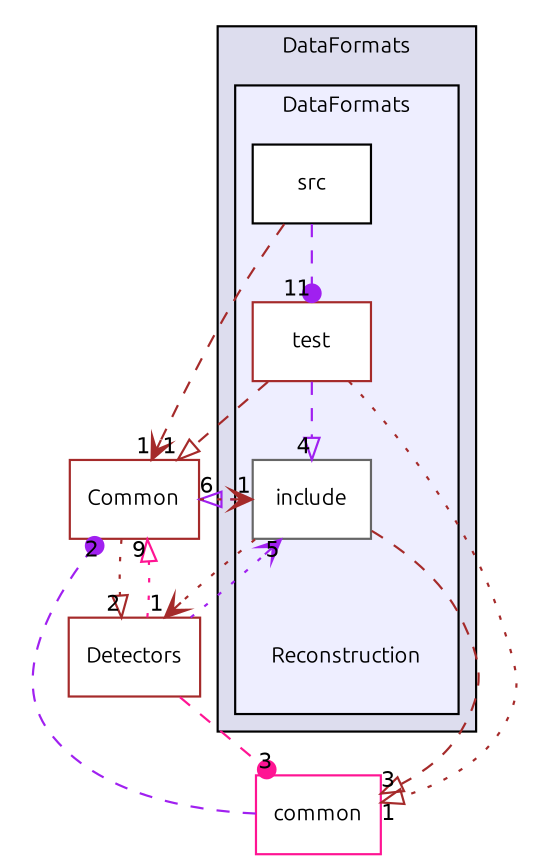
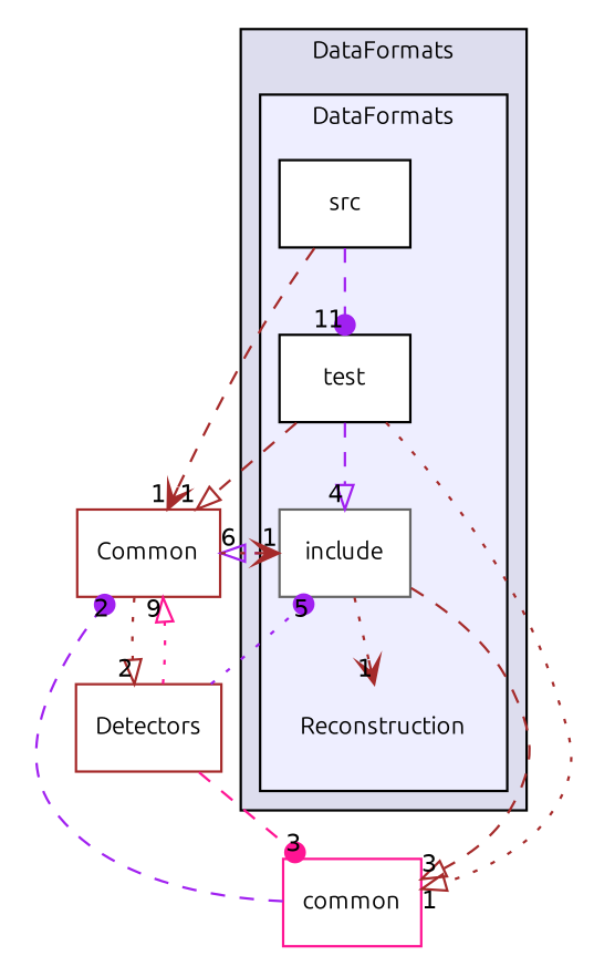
  digraph {
    compound=true
    fontname=Ubuntu
    node [color=brown fontname=Ubuntu fontsize=10 shape=box]
    edge [arrowhead=onormal color=brown fontname=Ubuntu headlabel=1 labeldistance=1.5 labelfontname=Helvetica labelfontsize=10 style=dotted]
    n1 [color=black label=Reconstruction shape=plaintext]
    n2 [color=gray40 fillcolor=white label=include style=filled]
    n3 [color=black fillcolor=white label=src style=filled]
-   n4 [fillcolor=white label=test style=filled]
+   n4 [color=black fillcolor=white label=test style=filled]
    n5 [label=Common]
    n6 [label=Detectors]
    n7 [color=deeppink label=common]
    subgraph cluster_1 {
      bgcolor="#ddddee"
      fontsize=10
      label=DataFormats
      pencolor=black
      subgraph cluster_2 {
        bgcolor="#eeeeff"
        fontsize=10
        label=DataFormats
        pencolor=black
        n1
        n2
        n3
        n4
      }
    }
    n2 -> n5 [color=purple headlabel=6]
-   n2 -> n6 [arrowhead=vee]
+   n2 -> n1 [arrowhead=vee]
    n2 -> n7 [headlabel=3 style=dashed]
    n3 -> n4 [arrowhead=dot color=purple headlabel=11 style=dashed]
    n3 -> n5 [arrowhead=vee style=dashed]
    n4 -> n2 [color=purple headlabel=4 style=dashed]
    n4 -> n5 [style=dashed]
    n4 -> n7
    n5 -> n2 [arrowhead=vee]
    n5 -> n6 [headlabel=2]
-   n6 -> n2 [arrowhead=vee color=purple headlabel=5]
+   n6 -> n2 [arrowhead=dot color=purple headlabel=5]
    n6 -> n5 [color=deeppink headlabel=9]
    n6 -> n7 [arrowhead=dot color=deeppink headlabel=3 style=dashed]
    n7 -> n5 [arrowhead=dot color=purple headlabel=2 style=dashed]
  }
